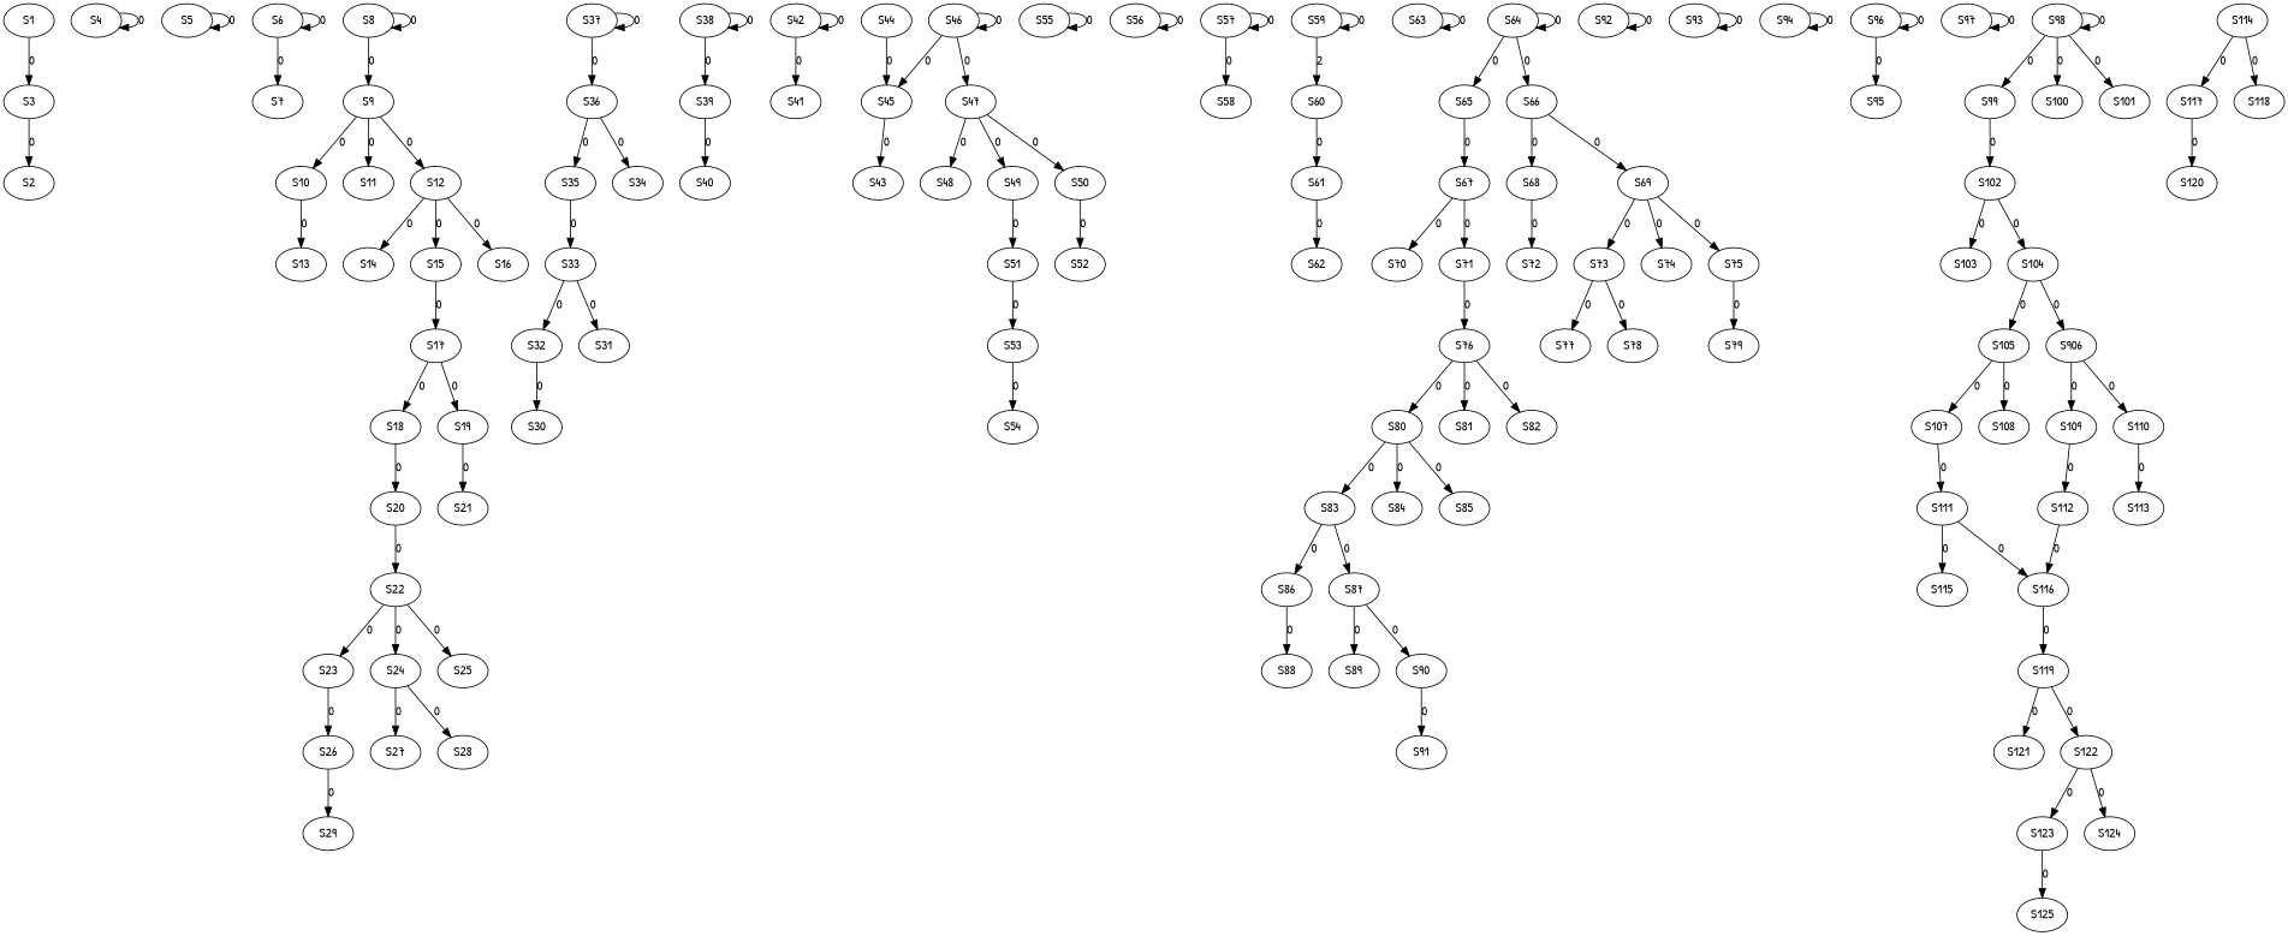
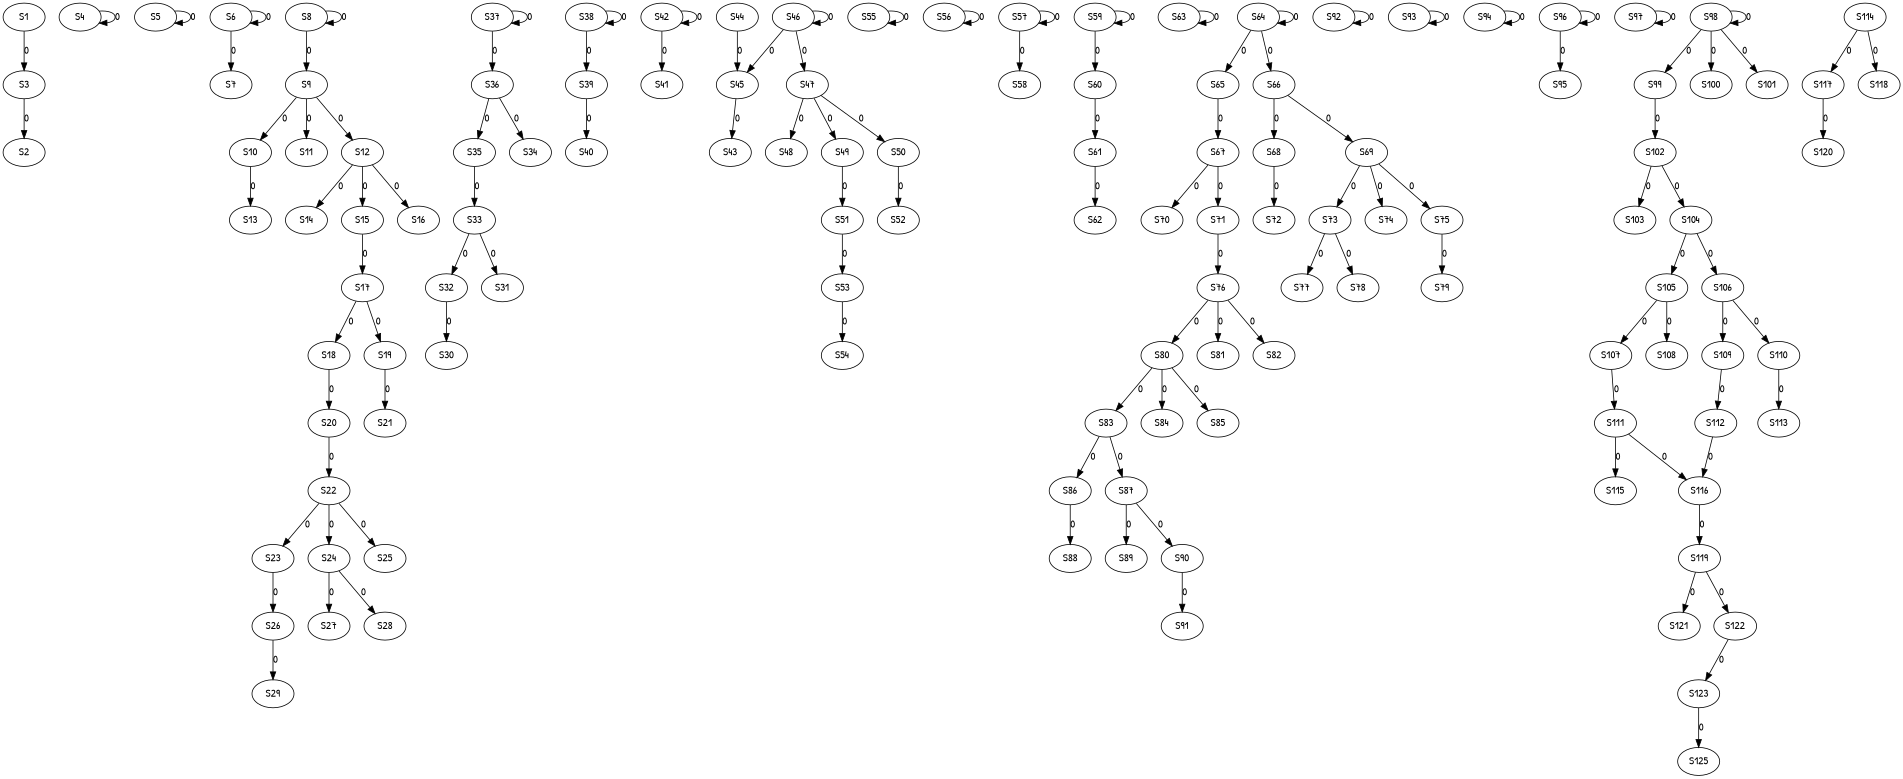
  strict digraph {
    fontname="Patrick Hand"
    node [fontname="Patrick Hand"]
    edge [fontname="Patrick Hand"]
    S1
    S3
    S2
    S4
    S5
    S6
    S7
    S8
    S9
    S10
    S11
    S12
    S13
    S14
    S15
    S16
    S17
    S18
    S19
    S20
    S21
    S22
    S23
    S24
    S25
    S26
    S27
    S28
    S29
    S32
    S30
    S33
    S31
    S35
    S36
    S34
    S37
    S38
    S39
    S40
    S42
    S41
    S45
    S43
    S44
    S46
    S47
    S48
    S49
    S50
    S51
    S52
    S53
    S54
    S55
    S56
    S57
    S58
    S59
    S60
    S61
    S62
    S63
    S64
    S65
    S66
    S67
    S68
    S69
    S70
    S71
    S72
    S73
    S74
    S75
    S76
    S77
    S78
    S79
    S80
    S81
    S82
    S83
    S84
    S85
    S86
    S87
    S88
    S89
    S90
    S91
    S92
    S93
    S94
    S96
    S95
    S97
    S98
    S99
    S100
    S101
    S102
    S103
    S104
    S105
-   S106 [label=S906]
+   S106
    S107
    S108
    S109
    S110
    S111
    S112
    S113
    S115
    S116
    S114
    S117
    S118
    S119
    S120
    S121
    S122
    S123
-   S124
    S125
    S1 -> S3 [label=0]
    S3 -> S2 [label=0]
    S4 -> S4 [label=0]
    S5 -> S5 [label=0]
    S6 -> S6 [label=0]
    S6 -> S7 [label=0]
    S8 -> S8 [label=0]
    S8 -> S9 [label=0]
    S9 -> S10 [label=0]
    S9 -> S11 [label=0]
    S9 -> S12 [label=0]
    S10 -> S13 [label=0]
    S12 -> S14 [label=0]
    S12 -> S15 [label=0]
    S12 -> S16 [label=0]
    S15 -> S17 [label=0]
    S17 -> S18 [label=0]
    S17 -> S19 [label=0]
    S18 -> S20 [label=0]
    S19 -> S21 [label=0]
    S20 -> S22 [label=0]
    S22 -> S23 [label=0]
    S22 -> S24 [label=0]
    S22 -> S25 [label=0]
    S23 -> S26 [label=0]
    S24 -> S27 [label=0]
    S24 -> S28 [label=0]
    S26 -> S29 [label=0]
    S32 -> S30 [label=0]
    S33 -> S32 [label=0]
    S33 -> S31 [label=0]
    S35 -> S33 [label=0]
    S36 -> S35 [label=0]
    S36 -> S34 [label=0]
    S37 -> S36 [label=0]
    S37 -> S37 [label=0]
    S38 -> S38 [label=0]
    S38 -> S39 [label=0]
    S39 -> S40 [label=0]
    S42 -> S42 [label=0]
    S42 -> S41 [label=0]
    S45 -> S43 [label=0]
    S44 -> S45 [label=0]
    S46 -> S45 [label=0]
    S46 -> S46 [label=0]
    S46 -> S47 [label=0]
    S47 -> S48 [label=0]
    S47 -> S49 [label=0]
    S47 -> S50 [label=0]
    S49 -> S51 [label=0]
    S50 -> S52 [label=0]
    S51 -> S53 [label=0]
    S53 -> S54 [label=0]
    S55 -> S55 [label=0]
    S56 -> S56 [label=0]
    S57 -> S57 [label=0]
    S57 -> S58 [label=0]
    S59 -> S59 [label=0]
-   S59 -> S60 [label=2]
+   S59 -> S60 [label=0]
    S60 -> S61 [label=0]
    S61 -> S62 [label=0]
    S63 -> S63 [label=0]
    S64 -> S64 [label=0]
    S64 -> S65 [label=0]
    S64 -> S66 [label=0]
    S65 -> S67 [label=0]
    S66 -> S68 [label=0]
    S66 -> S69 [label=0]
    S67 -> S70 [label=0]
    S67 -> S71 [label=0]
    S68 -> S72 [label=0]
    S69 -> S73 [label=0]
    S69 -> S74 [label=0]
    S69 -> S75 [label=0]
    S71 -> S76 [label=0]
    S73 -> S77 [label=0]
    S73 -> S78 [label=0]
    S75 -> S79 [label=0]
    S76 -> S80 [label=0]
    S76 -> S81 [label=0]
    S76 -> S82 [label=0]
    S80 -> S83 [label=0]
    S80 -> S84 [label=0]
    S80 -> S85 [label=0]
    S83 -> S86 [label=0]
    S83 -> S87 [label=0]
    S86 -> S88 [label=0]
    S87 -> S89 [label=0]
    S87 -> S90 [label=0]
    S90 -> S91 [label=0]
    S92 -> S92 [label=0]
    S93 -> S93 [label=0]
    S94 -> S94 [label=0]
    S96 -> S96 [label=0]
    S96 -> S95 [label=0]
    S97 -> S97 [label=0]
    S98 -> S98 [label=0]
    S98 -> S99 [label=0]
    S98 -> S100 [label=0]
    S98 -> S101 [label=0]
    S99 -> S102 [label=0]
    S102 -> S103 [label=0]
    S102 -> S104 [label=0]
    S104 -> S105 [label=0]
    S104 -> S106 [label=0]
    S105 -> S107 [label=0]
    S105 -> S108 [label=0]
    S106 -> S109 [label=0]
    S106 -> S110 [label=0]
    S107 -> S111 [label=0]
    S109 -> S112 [label=0]
    S110 -> S113 [label=0]
    S111 -> S115 [label=0]
    S111 -> S116 [label=0]
    S112 -> S116 [label=0]
    S116 -> S119 [label=0]
    S114 -> S117 [label=0]
    S114 -> S118 [label=0]
    S117 -> S120 [label=0]
    S119 -> S121 [label=0]
    S119 -> S122 [label=0]
    S122 -> S123 [label=0]
-   S122 -> S124 [label=0]
    S123 -> S125 [label=0]
  }
